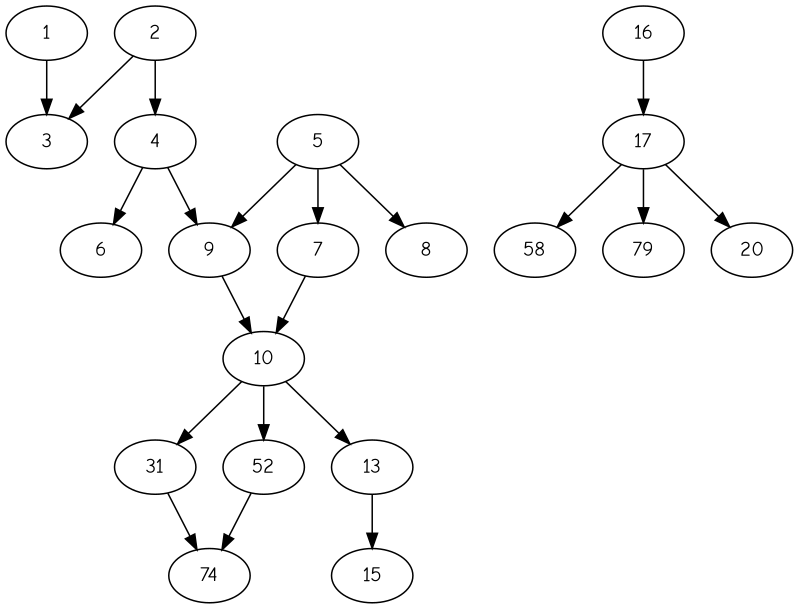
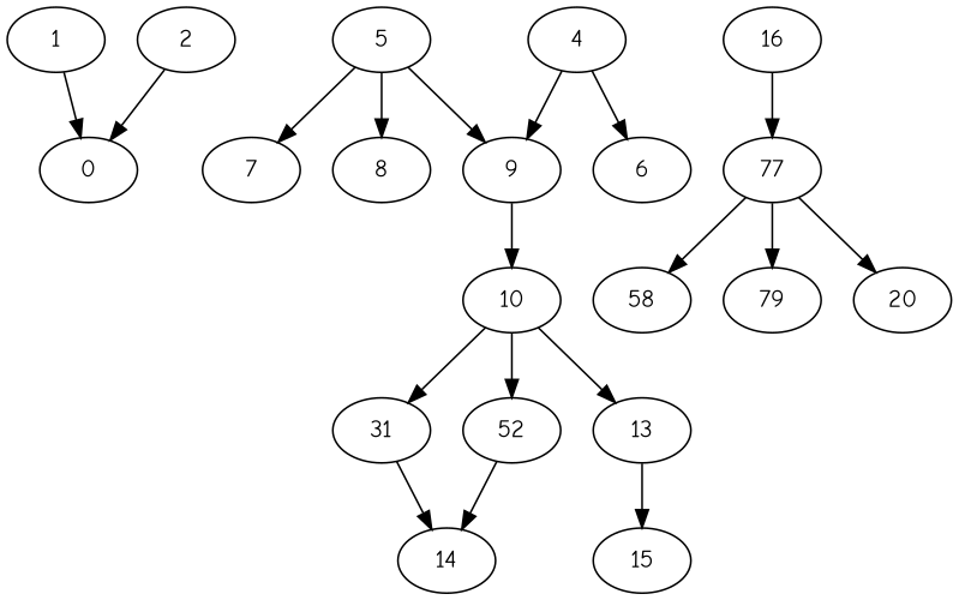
  digraph {
    fontname="Comic Neue"
    node [alpha=0.05 fontname="Comic Neue"]
    edge [fontname="Comic Neue"]
    1 [alpha=0.01 expect_size=49337344]
-   3 [expect_size=33615872]
+   3 [expect_size=33615872 label=0]
    5 [expect_size=33149952]
    7 [alpha=0.16 expect_size=37092352]
    8 [alpha=0.06 expect_size=43526144]
    9 [alpha=0.08 expect_size=12916736]
    2 [alpha=0.11 expect_size=42520576]
    4 [alpha=0.12 expect_size=49373184]
    6 [alpha=0.11 expect_size=40936448]
    10 [alpha=0.09 expect_size=45570048]
    n11 [alpha=0.09 expect_size=22735872 label=31]
    n12 [alpha=0.11 expect_size=24482816 label=52]
    13 [expect_size=49693696]
-   14 [alpha=0.14 expect_size=13920256 label=74]
+   14 [alpha=0.14 expect_size=13920256]
    15 [alpha=0.06 expect_size=42838016]
    16 [alpha=0.02 expect_size=7282688]
-   17 [alpha=0.03 expect_size=33820672]
+   17 [alpha=0.03 expect_size=33820672 label=77]
    n18 [alpha=0.09 expect_size=24310784 label=58]
    n19 [alpha=0.06 expect_size=38055936 label=79]
    20 [alpha=0.15 expect_size=10600448]
    1 -> 3
    5 -> 7
    5 -> 8
    5 -> 9
-   7 -> 10
    9 -> 10
    2 -> 3
-   2 -> 4
    4 -> 9
    4 -> 6
    10 -> n11
    10 -> n12
    10 -> 13
    n11 -> 14
    n12 -> 14
    13 -> 15
    16 -> 17
    17 -> n18
    17 -> n19
    17 -> 20
  }
